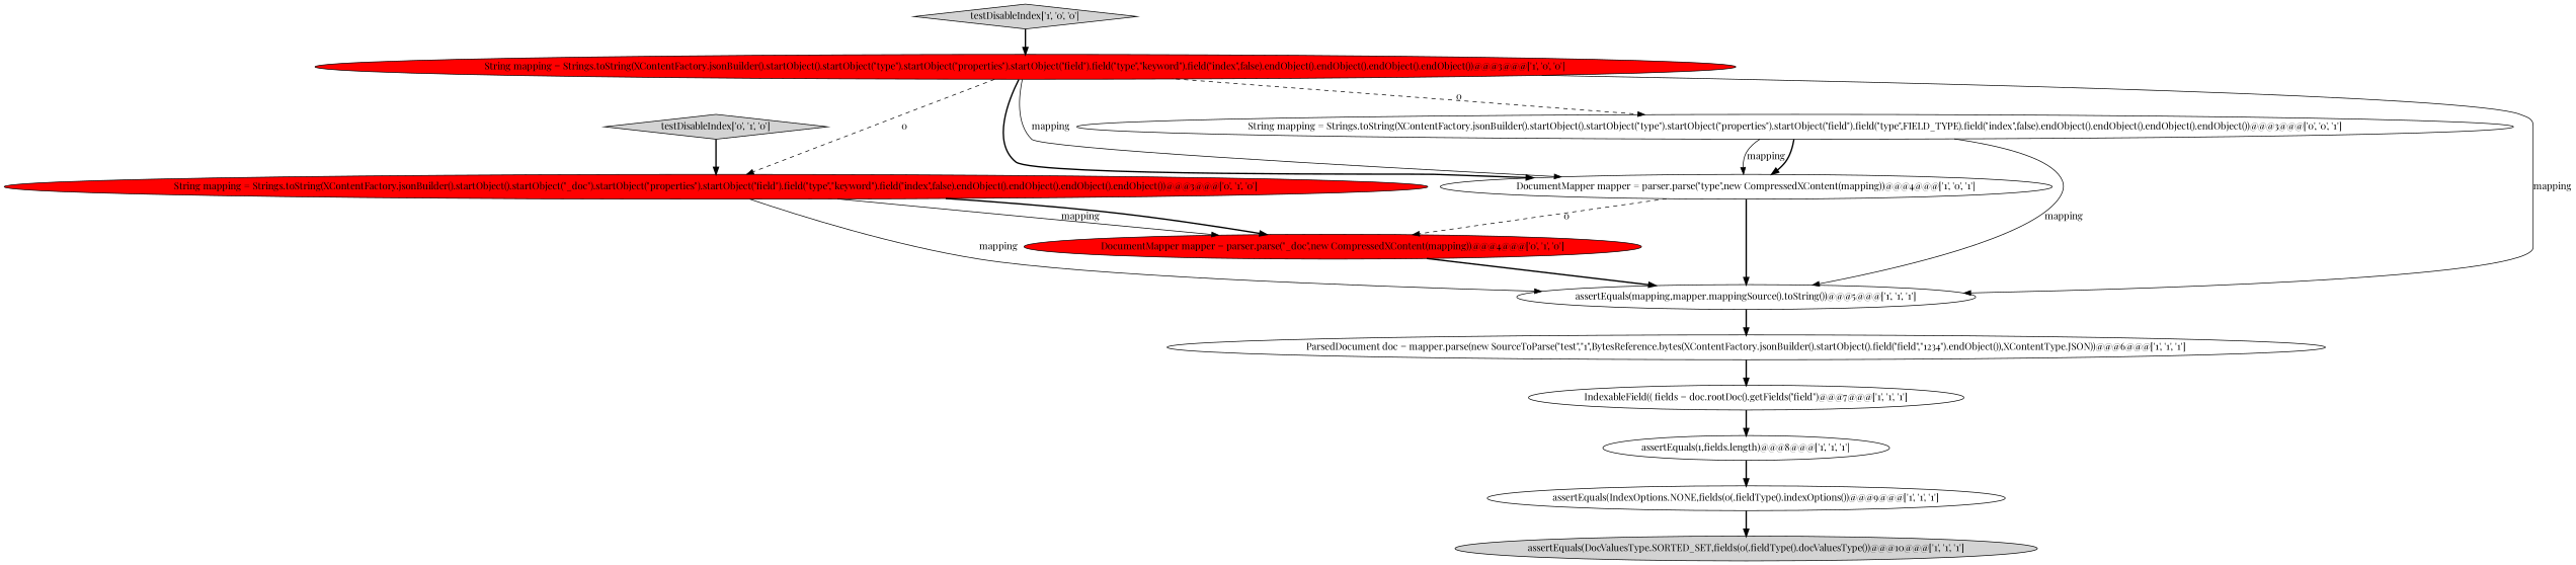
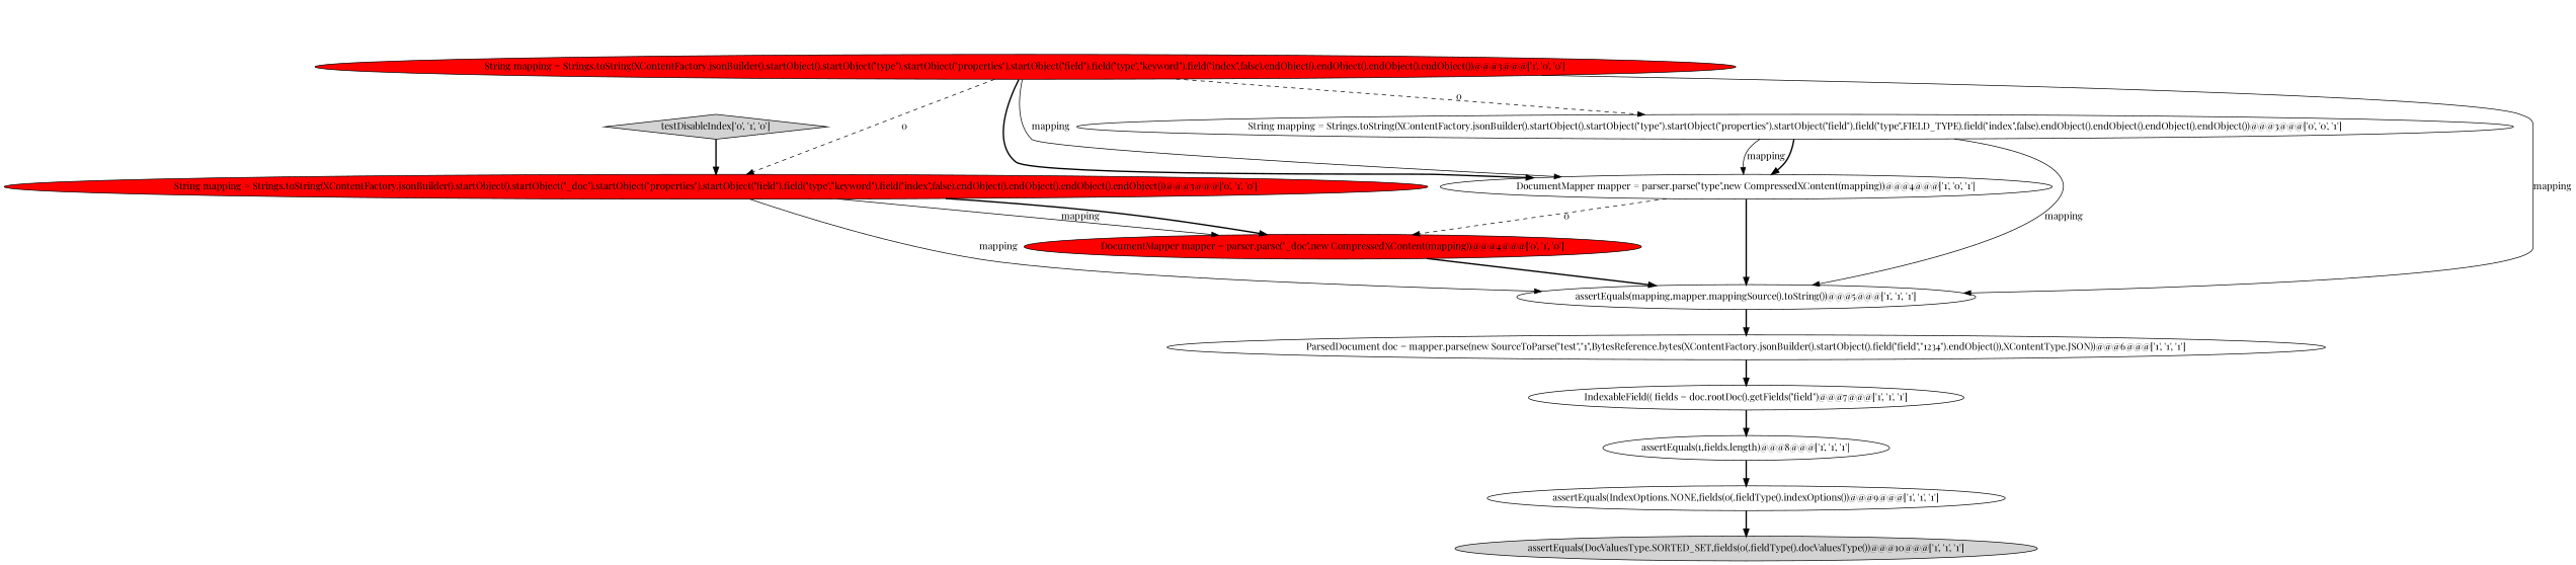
  digraph {
    fontname="Playfair Display"
    node [fillcolor=white fontname="Playfair Display" shape=ellipse style=filled]
    edge [fontname="Playfair Display" style=bold]
    n1 [label="IndexableField(( fields = doc.rootDoc().getFields(\"field\")@@@7@@@['1', '1', '1']"]
    n2 [label="assertEquals(1,fields.length)@@@8@@@['1', '1', '1']"]
    n3 [label="assertEquals(IndexOptions.NONE,fields(0(.fieldType().indexOptions())@@@9@@@['1', '1', '1']"]
    n4 [fillcolor=lightgray label="testDisableIndex['0', '1', '0']" shape=diamond]
    n5 [fillcolor=red label="String mapping = Strings.toString(XContentFactory.jsonBuilder().startObject().startObject(\"_doc\").startObject(\"properties\").startObject(\"field\").field(\"type\",\"keyword\").field(\"index\",false).endObject().endObject().endObject().endObject())@@@3@@@['0', '1', '0']"]
    n6 [label="assertEquals(mapping,mapper.mappingSource().toString())@@@5@@@['1', '1', '1']"]
    n7 [fillcolor=red label="DocumentMapper mapper = parser.parse(\"_doc\",new CompressedXContent(mapping))@@@4@@@['0', '1', '0']"]
    n8 [label="String mapping = Strings.toString(XContentFactory.jsonBuilder().startObject().startObject(\"type\").startObject(\"properties\").startObject(\"field\").field(\"type\",FIELD_TYPE).field(\"index\",false).endObject().endObject().endObject().endObject())@@@3@@@['0', '0', '1']"]
    n9 [label="DocumentMapper mapper = parser.parse(\"type\",new CompressedXContent(mapping))@@@4@@@['1', '0', '1']"]
    n10 [label="ParsedDocument doc = mapper.parse(new SourceToParse(\"test\",\"1\",BytesReference.bytes(XContentFactory.jsonBuilder().startObject().field(\"field\",\"1234\").endObject()),XContentType.JSON))@@@6@@@['1', '1', '1']"]
    n11 [fillcolor=red label="String mapping = Strings.toString(XContentFactory.jsonBuilder().startObject().startObject(\"type\").startObject(\"properties\").startObject(\"field\").field(\"type\",\"keyword\").field(\"index\",false).endObject().endObject().endObject().endObject())@@@3@@@['1', '0', '0']"]
    n12 [fillcolor=lightgray label="assertEquals(DocValuesType.SORTED_SET,fields(0(.fieldType().docValuesType())@@@10@@@['1', '1', '1']"]
-   n13 [fillcolor=lightgray label="testDisableIndex['1', '0', '0']" shape=diamond]
    n1 -> n2
    n2 -> n3
    n3 -> n12
    n4 -> n5
    n5 -> n6 [label=mapping style=solid]
    n5 -> n7 [label=mapping style=solid]
    n5 -> n7
    n6 -> n10
    n7 -> n6
    n8 -> n6 [label=mapping style=solid]
    n8 -> n9 [label=mapping style=solid]
    n8 -> n9
    n9 -> n6
    n9 -> n7 [label=0 style=dashed]
    n10 -> n1
    n11 -> n5 [label=0 style=dashed]
    n11 -> n6 [label=mapping style=solid]
    n11 -> n8 [label=0 style=dashed]
    n11 -> n9
    n11 -> n9 [label=mapping style=solid]
-   n13 -> n11
  }
